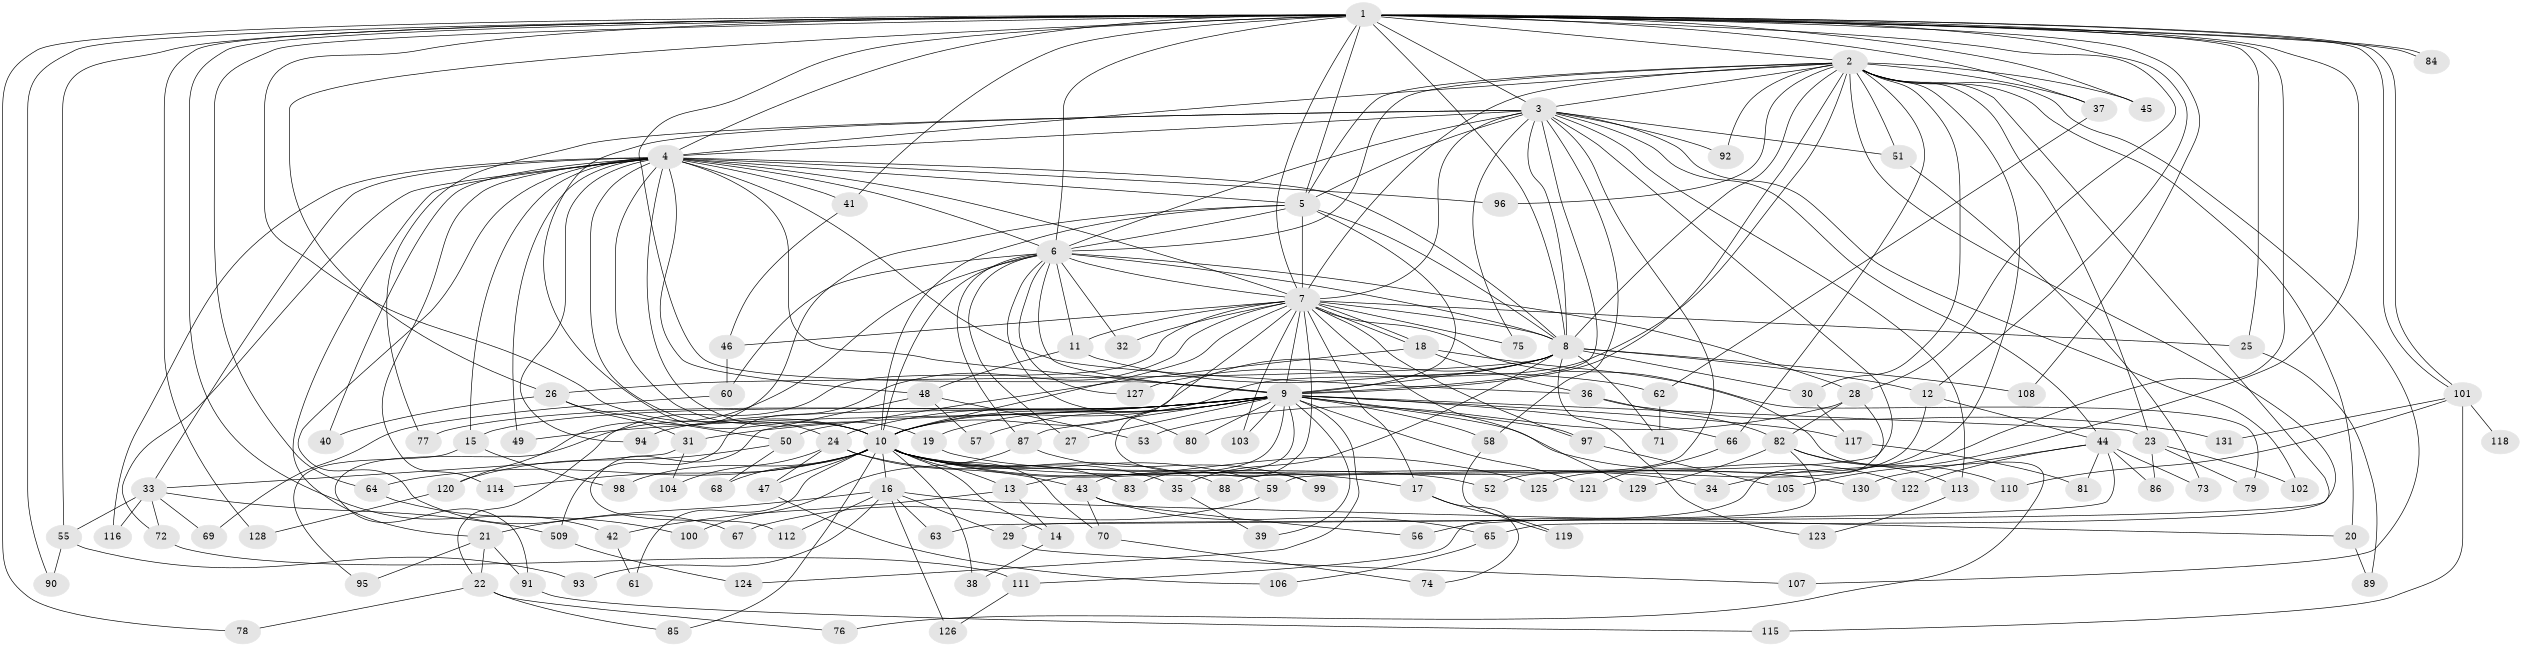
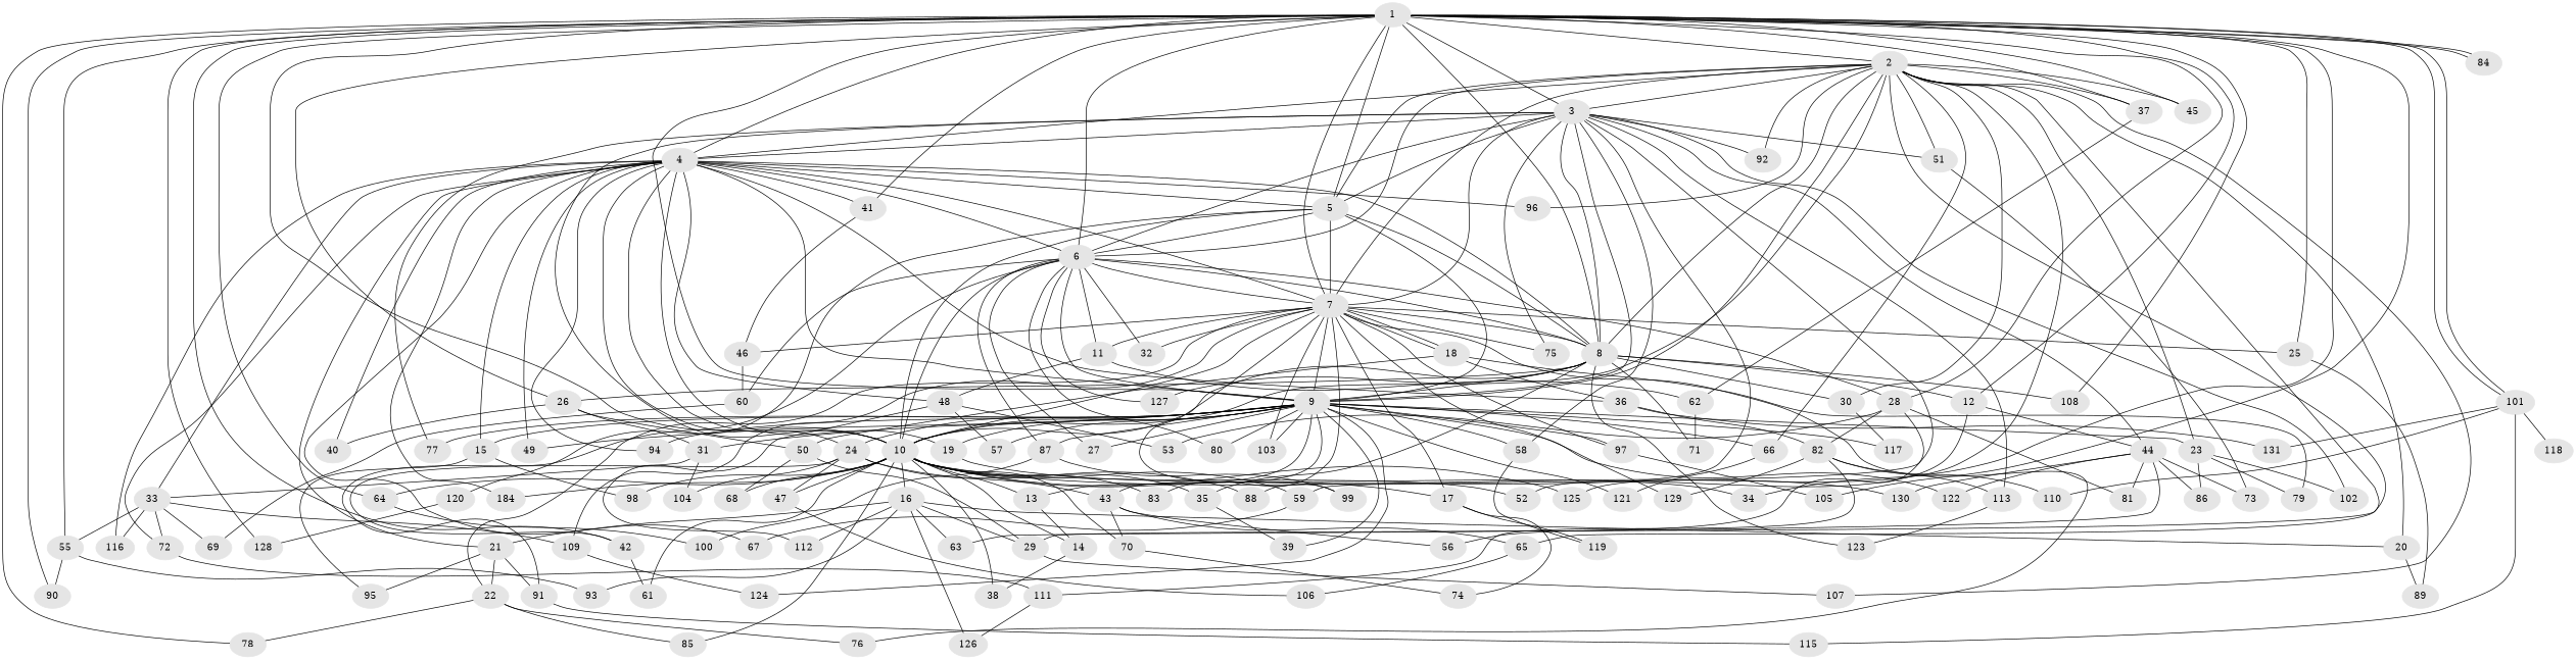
  graph {
    node [color=gray90 style=filled]
    1
    2
    3
    4
    5
    6
    7
    8
    9
    10
    12
    25
    26
    28
    34
    37
    41
    42
    45
    55
    64
    78
    84
    90
    101
    105
    108
    128
    20
    23
    29
    30
    51
    65
    66
    92
    96
    107
    125
    44
    58
    59
    75
    77
    88
    102
    113
    15
    19
    21
    24
    33
    36
    40
    48
    49
    67
    72
    94
-   114
+   114 [label=184]
    116
    120
    11
    27
    32
    60
    80
    87
    91
    127
    17
    18
    22
    46
    76
    83
    97
    99
    103
-   109 [label=509]
+   109
    129
    35
    71
    123
    13
    31
    39
    43
    57
    117
    121
    122
    124
    16
    14
    38
    47
    52
    61
    68
    70
    85
    98
    130
    89
    50
    53
    56
    81
    82
    62
    93
    100
    118
    131
    110
    115
    79
    86
    73
    106
    63
    119
    95
    112
    126
    104
    69
    111
    74
    1 -- 2
    1 -- 3
    1 -- 4
    1 -- 5
    1 -- 6
    1 -- 7
    1 -- 8
    1 -- 9
    1 -- 10
    1 -- 12
    1 -- 25
    1 -- 26
    1 -- 28
    1 -- 34
    1 -- 37
    1 -- 41
    1 -- 42
    1 -- 45
    1 -- 55
    1 -- 64
    1 -- 78
    1 -- 84
    1 -- 84
    1 -- 90
    1 -- 101
    1 -- 101
    1 -- 105
    1 -- 108
    1 -- 128
    2 -- 3
    2 -- 4
    2 -- 5
    2 -- 6
    2 -- 7
    2 -- 8
    2 -- 9
    2 -- 10
    2 -- 37
    2 -- 45
    2 -- 20
    2 -- 23
    2 -- 29
    2 -- 30
    2 -- 51
    2 -- 65
    2 -- 66
    2 -- 92
    2 -- 96
    2 -- 107
    2 -- 125
    3 -- 4
    3 -- 5
    3 -- 6
    3 -- 7
    3 -- 8
    3 -- 9
    3 -- 10
    3 -- 51
    3 -- 92
    3 -- 44
    3 -- 58
    3 -- 59
    3 -- 75
    3 -- 77
    3 -- 88
    3 -- 102
    3 -- 113
    4 -- 5
    4 -- 6
    4 -- 7
    4 -- 8
    4 -- 9
    4 -- 10
    4 -- 41
    4 -- 96
    4 -- 15
    4 -- 19
    4 -- 21
    4 -- 24
    4 -- 33
    4 -- 36
    4 -- 40
    4 -- 48
    4 -- 49
    4 -- 67
    4 -- 72
    4 -- 94
    4 -- 114
    4 -- 116
    5 -- 6
    5 -- 7
    5 -- 8
    5 -- 9
    5 -- 10
    5 -- 120
    6 -- 7
    6 -- 8
    6 -- 9
    6 -- 10
    6 -- 28
    6 -- 11
    6 -- 27
    6 -- 32
    6 -- 60
    6 -- 80
    6 -- 87
    6 -- 91
    6 -- 127
    7 -- 8
    7 -- 9
    7 -- 10
    7 -- 25
    7 -- 75
    7 -- 11
    7 -- 32
    7 -- 17
    7 -- 18
    7 -- 18
    7 -- 22
    7 -- 46
    7 -- 76
    7 -- 83
    7 -- 97
    7 -- 99
    7 -- 103
    7 -- 109
    7 -- 129
    8 -- 9
    8 -- 10
    8 -- 12
    8 -- 26
    8 -- 108
    8 -- 30
    8 -- 127
    8 -- 35
    8 -- 71
    8 -- 123
    9 -- 10
    9 -- 23
    9 -- 66
    9 -- 58
    9 -- 77
    9 -- 15
    9 -- 19
    9 -- 24
    9 -- 49
    9 -- 94
    9 -- 27
    9 -- 80
    9 -- 87
    9 -- 97
    9 -- 103
    9 -- 13
    9 -- 31
    9 -- 39
    9 -- 43
    9 -- 57
    9 -- 117
    9 -- 121
    9 -- 122
    9 -- 124
    10 -- 64
    10 -- 125
    10 -- 59
    10 -- 114
    10 -- 17
    10 -- 83
    10 -- 35
    10 -- 13
    10 -- 16
    10 -- 14
    10 -- 38
    10 -- 47
    10 -- 52
    10 -- 61
    10 -- 68
    10 -- 70
    10 -- 85
    10 -- 98
    10 -- 130
    12 -- 44
    12 -- 52
    25 -- 89
    26 -- 40
    26 -- 31
    26 -- 50
    28 -- 53
    28 -- 56
-   117 -- 81
+   28 -- 81
    28 -- 82
    37 -- 62
    41 -- 46
    42 -- 61
    55 -- 90
    55 -- 93
    64 -- 100
    101 -- 118
    101 -- 131
    101 -- 110
    101 -- 115
    20 -- 89
    23 -- 102
    23 -- 79
    23 -- 86
    29 -- 107
    30 -- 117
    51 -- 73
    65 -- 106
    66 -- 121
    44 -- 122
    44 -- 130
    44 -- 81
    44 -- 86
    44 -- 73
    44 -- 63
    58 -- 119
    59 -- 67
    113 -- 123
    15 -- 98
    15 -- 95
    19 -- 34
    21 -- 91
    21 -- 22
    21 -- 95
-   13 -- 42
+   24 -- 42
    24 -- 88
    24 -- 43
    24 -- 47
    24 -- 104
    33 -- 55
    33 -- 72
    33 -- 116
    33 -- 109
    33 -- 69
    36 -- 82
    36 -- 131
    48 -- 57
    48 -- 53
    48 -- 112
    72 -- 111
    120 -- 128
    11 -- 48
    11 -- 62
    60 -- 69
    87 -- 99
    87 -- 100
    91 -- 115
    17 -- 119
    17 -- 74
    18 -- 36
    18 -- 50
    18 -- 79
    22 -- 78
    22 -- 76
    22 -- 85
    46 -- 60
    97 -- 105
    109 -- 124
    35 -- 39
    13 -- 14
    31 -- 33
    31 -- 104
    43 -- 65
    43 -- 70
    43 -- 56
    16 -- 20
    16 -- 29
    16 -- 21
    16 -- 93
    16 -- 63
    16 -- 112
    16 -- 126
    14 -- 38
    47 -- 106
    70 -- 74
-   50 -- 120
+   50 -- 29
    50 -- 68
    82 -- 113
    82 -- 129
    82 -- 110
    82 -- 111
    62 -- 71
    111 -- 126
  }
